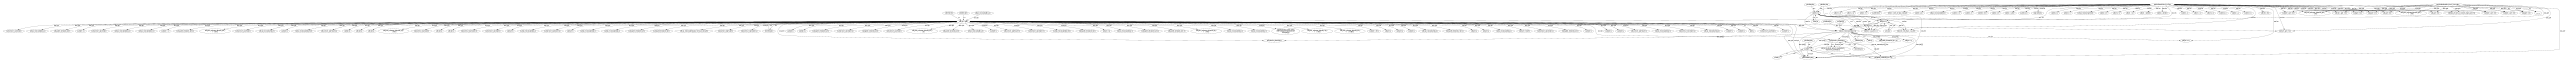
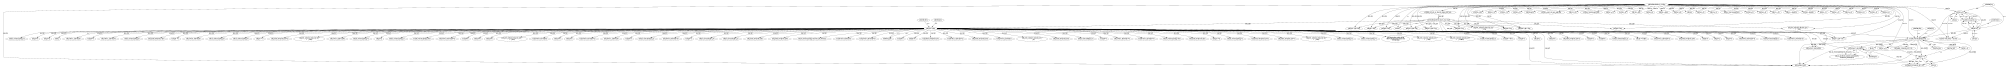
  digraph {
    fontname="Fira Sans"
    node [fontname="Fira Sans"]
    edge [fontname="Fira Sans"]
    n1 [label="(Call,tptr + 4)"]
    n2 [label="(Literal,4)"]
    n3 [label="(MethodReturn,RET)"]
    n4 [label="(Call,ipaddr_string(ndo, tptr + 4))"]
    n5 [label="(Call,EXTRACT_32BITS(tptr))"]
    n6 [label="(Call,as_printf(ndo, astostr, sizeof(astostr),\n\t\t\tEXTRACT_32BITS(tptr)))"]
    n7 [label="(Identifier,tptr)"]
    n8 [label="(Call,tptr = pptr)"]
    n9 [label="(Call,ND_TCHECK2(tptr[0], len))"]
    n10 [label="(Call,tptr-3)"]
    n11 [label="(Call,tptr+6)"]
    n12 [label="(Call,ipaddr_string(ndo, tptr))"]
    n13 [label="(Call,EXTRACT_32BITS(tptr+2))"]
    n14 [label="(Call,ipaddr_string(ndo, tptr))"]
    n15 [label="(Call,EXTRACT_32BITS(tptr))"]
    n16 [label="(Call,print_unknown_data(ndo, tptr, \"\n\t      \", 8))"]
    n17 [label="(Call,ipaddr_string(ndo, tptr))"]
    n18 [label="(Call,ND_TCHECK2(tptr[0], 4))"]
    n19 [label="(Call,tptr+4)"]
    n20 [label="(Call,EXTRACT_16BITS(tptr+4))"]
    n21 [label="(Call,EXTRACT_32BITS(tptr+4))"]
    n22 [label="(Call,ND_TCHECK2(tptr[0], tlen))"]
    n23 [label="(Call,ipaddr_string(ndo, tptr))"]
    n24 [label="(Call,tptr < pptr + len)"]
    n25 [label="(Call,tptr +=8)"]
    n26 [label="(Call,ND_TCHECK2(tptr[0], 4))"]
    n27 [label="(Call,ipaddr_string(ndo, tptr+2))"]
    n28 [label="(Call,ipaddr_string(ndo, tptr+4))"]
    n29 [label="(Call,print_unknown_data(ndo, tptr, \"\n\t    \", tlen))"]
    n30 [label="(Call,ND_TCHECK2(tptr[0], 8))"]
    n31 [label="(Call,ND_TCHECK2(tptr[0], 4))"]
    n32 [label="(Call,tok2str(bgp_origin_values,\n\t\t\t\t\t\t\"Unknown Origin Typecode\",\n\t\t\t\t\t\ttptr[0]))"]
    n33 [label="(Call,print_unknown_data(ndo, tptr, \"\n\t      \", tlen))"]
    n34 [label="(Call,print_unknown_data(ndo, tptr,\"\n\t      \", length))"]
    n35 [label="(Call,ND_TCHECK2(tptr[0], 8))"]
    n36 [label="(Call,tptr += tlen)"]
    n37 [label="(Call,tptr+3)"]
    n38 [label="(Call,tptr+2)"]
    n39 [label="(Call,tptr+2)"]
    n40 [label="(Call,ipaddr_string(ndo, tptr+2))"]
    n41 [label="(Call,tptr+2)"]
    n42 [label="(Call,tptr+2)"]
    n43 [label="(Call,ND_TCHECK2(tptr[0], 3))"]
    n44 [label="(Call,tptr += length)"]
    n45 [label="(Call,EXTRACT_32BITS(tptr+2))"]
    n46 [label="(Call,ipaddr_string(ndo, tptr))"]
    n47 [label="(Call,tptr+1)"]
    n48 [label="(Call,tptr+2)"]
    n49 [label="(Call,tptr+6)"]
    n50 [label="(Call,EXTRACT_16BITS(tptr+1))"]
    n51 [label="(Call,ND_TCHECK2(tptr[0], 4))"]
    n52 [label="(Call,EXTRACT_24BITS(tptr+2))"]
    n53 [label="(Call,ND_TCHECK2(tptr[0], 8))"]
    n54 [label="(Call,EXTRACT_16BITS(tptr))"]
    n55 [label="(Call,tptr+4)"]
    n56 [label="(Call,tptr+2)"]
    n57 [label="(Block,)"]
    n58 [label="(Call,EXTRACT_32BITS(tptr))"]
    n59 [label="(Call,tptr+4)"]
    n60 [label="(Call,EXTRACT_32BITS(tptr))"]
    n61 [label="(Call,ND_TCHECK2(tptr[0], 8))"]
    n62 [label="(Call,ipaddr_string(ndo, tptr))"]
    n63 [label="(Call,tptr +=5)"]
    n64 [label="(Call,EXTRACT_16BITS(tptr))"]
    n65 [label="(Call,ND_TCHECK2(tptr[0], 8))"]
    n66 [label="(Call,ND_TCHECK2(tptr[0], 4))"]
    n67 [label="(Call,tptr += 3)"]
    n68 [label="(Call,ipaddr_string(ndo, tptr+2))"]
    n69 [label="(Call,print_unknown_data(ndo, tptr, \"\n\t    \", tlen))"]
    n70 [label="(Call,EXTRACT_32BITS(tptr))"]
    n71 [label="(Call,ND_TCHECK2(tptr[0], 4))"]
    n72 [label="(Call,tptr+2)"]
    n73 [label="(Call,ND_TCHECK2(tptr[0], 5))"]
    n74 [label="(Call,ND_TCHECK2(tptr[0], tlen))"]
    n75 [label="(Call,EXTRACT_16BITS(tptr+6))"]
    n76 [label="(Call,tptr+2)"]
    n77 [label="(Call,tptr+6)"]
    n78 [label="(Call,tptr+6)"]
    n79 [label="(Call,print_unknown_data(ndo, tptr, \"\n\t    \", tlen))"]
    n80 [label="(Call,EXTRACT_16BITS(tptr))"]
    n81 [label="(Call,tptr+6)"]
    n82 [label="(Call,tptr+2)"]
    n83 [label="(Call,EXTRACT_16BITS(tptr+2))"]
    n84 [label="(Call,EXTRACT_32BITS(tptr))"]
    n85 [label="(Call,tptr+7)"]
    n86 [label="(Call,ND_TCHECK2(tptr[0], 2))"]
    n87 [label="(Call,EXTRACT_16BITS(tptr+2))"]
    n88 [label="(Call,tptr+1)"]
    n89 [label="(Call,ND_TCHECK2(tptr[0], 4))"]
    n90 [label="(Call,ND_TCHECK2(tptr[0], 3))"]
    n91 [label="(Call,ipaddr_string(ndo, tptr))"]
    n92 [label="(Call,ipaddr_string(ndo, tptr))"]
    n93 [label="(Call,ND_TCHECK2(tptr[0], BGP_MP_NLRI_MINSIZE))"]
    n94 [label="(Call,EXTRACT_16BITS(tptr))"]
    n95 [label="(Call,EXTRACT_16BITS(tptr+6))"]
    n96 [label="(Identifier,pptr)"]
    n97 [label="(Call,len == 6)"]
    n98 [label="(Call,tptr + 2)"]
    n99 [label="(Identifier,len)"]
    n100 [label="(Block,)"]
    n101 [label="(Call,ipaddr_string(ndo, tptr + 2))"]
    n102 [label="(MethodParameterIn,const u_char *pptr)"]
    n103 [label="(Call,pptr + len)"]
    n104 [label="(Call,print_unknown_data(ndo, pptr, \"\n\t    \", len))"]
    n105 [label="(Call,print_unknown_data(ndo, pptr, \"\n\t    \", len))"]
    n106 [label="(Call,pptr + len)"]
    n107 [label="(Call,tptr < pptr + len)"]
    n108 [label="(Call,tptr = pptr + len)"]
    n109 [label="(Call,bgp_attr_get_as_size(ndo, atype, pptr, len))"]
    n110 [label="(Call,pptr + len)"]
    n111 [label="(Call,pptr + len)"]
    n112 [label="(Call,tptr = pptr + len)"]
    n113 [label="(Call,pptr + len)"]
    n114 [label="(Call,tptr < pptr + len)"]
    1000125
    n116 [label="(Call,len != 6)"]
    n117 [label="(Call,len != 8)"]
    n118 [label="(Call,ndo->ndo_vflag > 1 && len)"]
    n119 [label="(Literal,6)"]
    n120 [label="(Call,len != 6 && len != 8)"]
    n121 [label="(Literal,8)"]
    n122 [label="(MethodParameterIn,u_int len)"]
    n123 [label="(Call,tlen = len)"]
    n124 [label="(Call,len % 4)"]
    n125 [label="(Call,len > 12)"]
    n126 [label="(Call,len -=4)"]
    n127 [label="(Call,tlen=len)"]
    n128 [label="(Call,len == BGP_MP_NLRI_MINSIZE)"]
    n129 [label="(Call,len % 12)"]
    n130 [label="(Call,ND_TCHECK2(*pptr,len))"]
    n131 [label="(Call,len == 0)"]
    n132 [label="(Call,len < 4)"]
    n133 [label="(Call,tlen = len)"]
    n134 [label="(Call,len != 4)"]
    n135 [label="(Call,len -= alen)"]
    n136 [label="(Call,len % 8)"]
-   n137 [label="(Typecode,!len)"]
+   n137 [label="(Call,!len)"]
    n138 [label="(Call,len != 0)"]
    n139 [label="(Call,len != 1)"]
    n140 [label="(Call,ND_TCHECK2(*pptr,len))"]
    n141 [label="(Call,len != 4)"]
    n142 [label="(Call,len != 4)"]
    n143 [label="(Call,len -= 12)"]
    n144 [label="(Call,len -= alenlen)"]
    n145 [label="(Call,len < alenlen)"]
    n146 [label="(Call,len > 0)"]
    n147 [label="(Call,len -= 2)"]
    n148 [label="(Call,len != 8)"]
    n149 [label="(Call,len % 2)"]
    n150 [label="(Call,len < 2)"]
    n151 [label="(Call,len % 4)"]
    n152 [label="(Identifier,tptr)"]
    n153 [label="(Identifier,tlen)"]
    n154 [label="(Identifier,len)"]
    n155 [label="(Identifier,tptr)"]
    n156 [label="(Identifier,len)"]
    n157 [label="(Call,tptr[0])"]
    n158 [label="(Identifier,len)"]
    n1 -> n2 [label="CFG: "]
    n1 -> n3 [label="DDG: tptr"]
    n1 -> n4 [label="AST: "]
    n2 -> n1 [label="AST: "]
    n4 -> n1 [label="CFG: "]
    n5 -> n1 [label="DDG: tptr"]
    n5 -> n4 [label="DDG: tptr"]
    n5 -> n6 [label="AST: "]
    n5 -> n6 [label="DDG: tptr"]
    n5 -> n7 [label="CFG: "]
    n6 -> n5 [label="CFG: "]
    n7 -> n5 [label="AST: "]
    n8 -> n3 [label="DDG: tptr"]
    n8 -> n3 [label="DDG: pptr"]
    n8 -> n5 [label="DDG: tptr"]
    n8 -> n9 [label="DDG: tptr"]
    n8 -> n10 [label="DDG: tptr"]
    n8 -> n11 [label="DDG: tptr"]
    n8 -> n12 [label="DDG: tptr"]
    n8 -> n13 [label="DDG: tptr"]
    n8 -> n14 [label="DDG: tptr"]
    n8 -> n15 [label="DDG: tptr"]
    n8 -> n16 [label="DDG: tptr"]
    n8 -> n17 [label="DDG: tptr"]
    n8 -> n18 [label="DDG: tptr"]
    n8 -> n19 [label="DDG: tptr"]
    n8 -> n20 [label="DDG: tptr"]
    n8 -> n21 [label="DDG: tptr"]
    n8 -> n22 [label="DDG: tptr"]
    n8 -> n23 [label="DDG: tptr"]
    n8 -> n24 [label="DDG: tptr"]
    n8 -> n25 [label="DDG: tptr"]
    n8 -> n26 [label="DDG: tptr"]
    n8 -> n27 [label="DDG: tptr"]
    n8 -> n28 [label="DDG: tptr"]
    n8 -> n29 [label="DDG: tptr"]
    n8 -> n30 [label="DDG: tptr"]
    n8 -> n31 [label="DDG: tptr"]
    n8 -> n32 [label="DDG: tptr"]
    n8 -> n33 [label="DDG: tptr"]
    n8 -> n34 [label="DDG: tptr"]
    n8 -> n35 [label="DDG: tptr"]
    n8 -> n36 [label="DDG: tptr"]
    n8 -> n37 [label="DDG: tptr"]
    n8 -> n38 [label="DDG: tptr"]
    n8 -> n39 [label="DDG: tptr"]
    n8 -> n40 [label="DDG: tptr"]
    n8 -> n41 [label="DDG: tptr"]
    n8 -> n42 [label="DDG: tptr"]
    n8 -> n43 [label="DDG: tptr"]
    n8 -> n44 [label="DDG: tptr"]
    n8 -> n45 [label="DDG: tptr"]
    n8 -> n46 [label="DDG: tptr"]
    n8 -> n47 [label="DDG: tptr"]
    n8 -> n48 [label="DDG: tptr"]
    n8 -> n49 [label="DDG: tptr"]
    n8 -> n50 [label="DDG: tptr"]
    n8 -> n51 [label="DDG: tptr"]
    n8 -> n52 [label="DDG: tptr"]
    n8 -> n53 [label="DDG: tptr"]
    n8 -> n54 [label="DDG: tptr"]
    n8 -> n55 [label="DDG: tptr"]
    n8 -> n56 [label="DDG: tptr"]
    n8 -> n57 [label="AST: "]
    n8 -> n58 [label="DDG: tptr"]
    n8 -> n59 [label="DDG: tptr"]
    n8 -> n60 [label="DDG: tptr"]
    n8 -> n61 [label="DDG: tptr"]
    n8 -> n62 [label="DDG: tptr"]
    n8 -> n63 [label="DDG: tptr"]
    n8 -> n64 [label="DDG: tptr"]
    n8 -> n65 [label="DDG: tptr"]
    n8 -> n66 [label="DDG: tptr"]
    n8 -> n67 [label="DDG: tptr"]
    n8 -> n68 [label="DDG: tptr"]
    n8 -> n69 [label="DDG: tptr"]
    n8 -> n70 [label="DDG: tptr"]
    n8 -> n71 [label="DDG: tptr"]
    n8 -> n72 [label="DDG: tptr"]
-   n73 -> n8 [label="DDG: tptr"]
+   n8 -> n73 [label="DDG: tptr"]
    n8 -> n74 [label="DDG: tptr"]
    n8 -> n75 [label="DDG: tptr"]
    n8 -> n76 [label="DDG: tptr"]
    n8 -> n77 [label="DDG: tptr"]
    n8 -> n78 [label="DDG: tptr"]
    n8 -> n79 [label="DDG: tptr"]
    n8 -> n80 [label="DDG: tptr"]
    n8 -> n81 [label="DDG: tptr"]
    n8 -> n82 [label="DDG: tptr"]
    n8 -> n83 [label="DDG: tptr"]
    n8 -> n84 [label="DDG: tptr"]
    n8 -> n85 [label="DDG: tptr"]
    n8 -> n86 [label="DDG: tptr"]
    n8 -> n87 [label="DDG: tptr"]
    n8 -> n88 [label="DDG: tptr"]
    n8 -> n89 [label="DDG: tptr"]
    n8 -> n90 [label="DDG: tptr"]
    n8 -> n91 [label="DDG: tptr"]
    n8 -> n92 [label="DDG: tptr"]
    n8 -> n93 [label="DDG: tptr"]
    n8 -> n94 [label="DDG: tptr"]
    n8 -> n95 [label="DDG: tptr"]
    n8 -> n96 [label="CFG: "]
    n9 -> n1 [label="DDG: tptr[0]"]
    n9 -> n3 [label="DDG: tptr[0]"]
    n9 -> n3 [label="DDG: ND_TCHECK2(tptr[0], len)"]
    n9 -> n4 [label="DDG: tptr[0]"]
    n9 -> n5 [label="DDG: tptr[0]"]
    n9 -> n54 [label="DDG: tptr[0]"]
    n9 -> n97 [label="DDG: len"]
    n9 -> n98 [label="DDG: tptr[0]"]
    n9 -> n99 [label="CFG: "]
    n9 -> n100 [label="AST: "]
    n9 -> n101 [label="DDG: tptr[0]"]
    n96 -> n8 [label="AST: "]
    n99 -> n9 [label="AST: "]
    n102 -> n3 [label="DDG: pptr"]
    n102 -> n8 [label="DDG: pptr"]
    n102 -> n24 [label="DDG: pptr"]
    n102 -> n103 [label="DDG: pptr"]
    n102 -> n104 [label="DDG: pptr"]
    n102 -> n105 [label="DDG: pptr"]
    n102 -> n106 [label="DDG: pptr"]
    n102 -> n107 [label="DDG: pptr"]
    n102 -> n108 [label="DDG: pptr"]
-   n102 -> n109 [label="DDG: pptr"]
+   n109 -> n102 [label="DDG: pptr"]
    n102 -> n110 [label="DDG: pptr"]
    n102 -> n111 [label="DDG: pptr"]
    n102 -> n112 [label="DDG: pptr"]
    n102 -> n113 [label="DDG: pptr"]
    n102 -> n114 [label="DDG: pptr"]
    n102 -> 1000125 [label="AST: "]
    n116 -> n9 [label="DDG: len"]
    n116 -> n117 [label="DDG: len"]
    n116 -> n118 [label="DDG: len"]
    n116 -> n119 [label="CFG: "]
    n116 -> n120 [label="AST: "]
    n116 -> n120 [label="DDG: len"]
    n116 -> n120 [label="DDG: 6"]
    n117 -> n9 [label="DDG: len"]
    n117 -> n118 [label="DDG: len"]
    n117 -> n120 [label="AST: "]
    n117 -> n120 [label="DDG: len"]
    n117 -> n120 [label="DDG: 8"]
    n117 -> n121 [label="CFG: "]
    n119 -> n116 [label="AST: "]
    n120 -> n116 [label="CFG: "]
    n120 -> n117 [label="CFG: "]
    n121 -> n117 [label="AST: "]
    n122 -> n3 [label="DDG: len"]
    n122 -> n9 [label="DDG: len"]
    n122 -> n24 [label="DDG: len"]
    n122 -> n97 [label="DDG: len"]
    n122 -> n103 [label="DDG: len"]
    n122 -> n104 [label="DDG: len"]
    n122 -> n105 [label="DDG: len"]
    n122 -> n106 [label="DDG: len"]
    n122 -> n107 [label="DDG: len"]
    n122 -> n108 [label="DDG: len"]
    n122 -> n109 [label="DDG: len"]
    n122 -> n110 [label="DDG: len"]
    n122 -> n111 [label="DDG: len"]
    n122 -> n112 [label="DDG: len"]
    n122 -> n113 [label="DDG: len"]
    n122 -> n114 [label="DDG: len"]
    n122 -> 1000125 [label="AST: "]
-   n122 -> n116 [label="DDG: len"]
    n122 -> n117 [label="DDG: len"]
    n122 -> n118 [label="DDG: len"]
    n122 -> n123 [label="DDG: len"]
    n122 -> n124 [label="DDG: len"]
    n122 -> n125 [label="DDG: len"]
    n122 -> n126 [label="DDG: len"]
    n122 -> n127 [label="DDG: len"]
    n122 -> n128 [label="DDG: len"]
    n122 -> n129 [label="DDG: len"]
    n122 -> n130 [label="DDG: len"]
    n122 -> n131 [label="DDG: len"]
    n122 -> n132 [label="DDG: len"]
    n122 -> n133 [label="DDG: len"]
    n122 -> n134 [label="DDG: len"]
    n122 -> n135 [label="DDG: len"]
    n122 -> n136 [label="DDG: len"]
    n122 -> n137 [label="DDG: len"]
    n122 -> n138 [label="DDG: len"]
    n122 -> n139 [label="DDG: len"]
    n122 -> n140 [label="DDG: len"]
    n122 -> n141 [label="DDG: len"]
    n122 -> n142 [label="DDG: len"]
    n122 -> n143 [label="DDG: len"]
    n122 -> n144 [label="DDG: len"]
    n122 -> n145 [label="DDG: len"]
    n122 -> n146 [label="DDG: len"]
    n122 -> n147 [label="DDG: len"]
    n122 -> n148 [label="DDG: len"]
    n122 -> n149 [label="DDG: len"]
    n122 -> n150 [label="DDG: len"]
    n122 -> n151 [label="DDG: len"]
    n152 -> n1 [label="AST: "]
    n153 -> n8 [label="CFG: "]
    n154 -> n9 [label="CFG: "]
    n155 -> n8 [label="AST: "]
    n156 -> n116 [label="AST: "]
    n157 -> n9 [label="AST: "]
    n158 -> n116 [label="CFG: "]
    n158 -> n117 [label="AST: "]
  }
